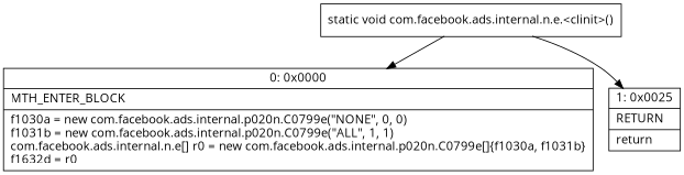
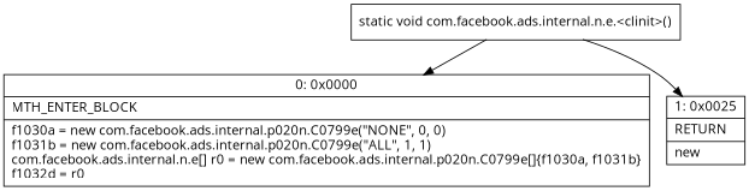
  digraph {
    fontname="Open Sans"
    node [fontname="Open Sans" shape=record]
    edge [fontname="Open Sans"]
-   n1 [label="{0\:\ 0x0000|MTH_ENTER_BLOCK\l|f1030a = new com.facebook.ads.internal.p020n.C0799e(\"NONE\", 0, 0)\lf1031b = new com.facebook.ads.internal.p020n.C0799e(\"ALL\", 1, 1)\lcom.facebook.ads.internal.n.e[] r0 = new com.facebook.ads.internal.p020n.C0799e[]\{f1030a, f1031b\}\lf1632d = r0\l}"]
-   n2 [label="{1\:\ 0x0025|RETURN\l|return\l}"]
+   n1 [label="{0\:\ 0x0000|MTH_ENTER_BLOCK\l|f1030a = new com.facebook.ads.internal.p020n.C0799e(\"NONE\", 0, 0)\lf1031b = new com.facebook.ads.internal.p020n.C0799e(\"ALL\", 1, 1)\lcom.facebook.ads.internal.n.e[] r0 = new com.facebook.ads.internal.p020n.C0799e[]\{f1030a, f1031b\}\lf1032d = r0\l}"]
+   n2 [label="{1\:\ 0x0025|RETURN\l|new\l}"]
    n3 [label="{static void com.facebook.ads.internal.n.e.\<clinit\>() }"]
    n3 -> n1
    n3 -> n2
  }
